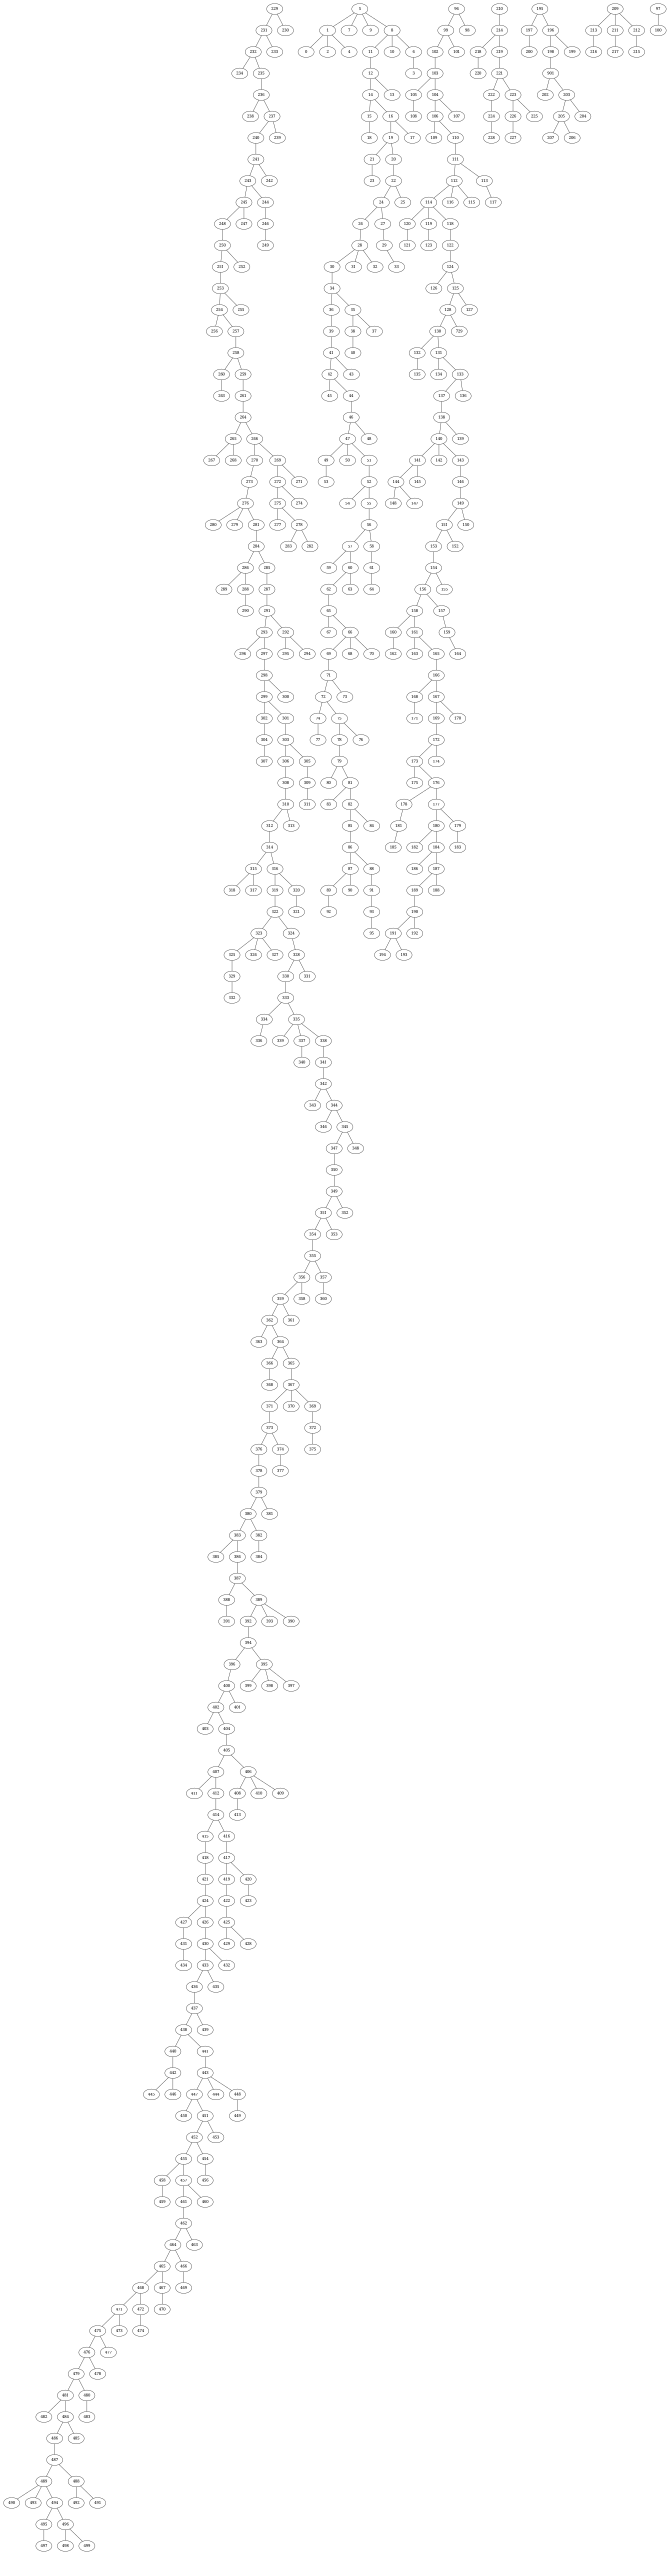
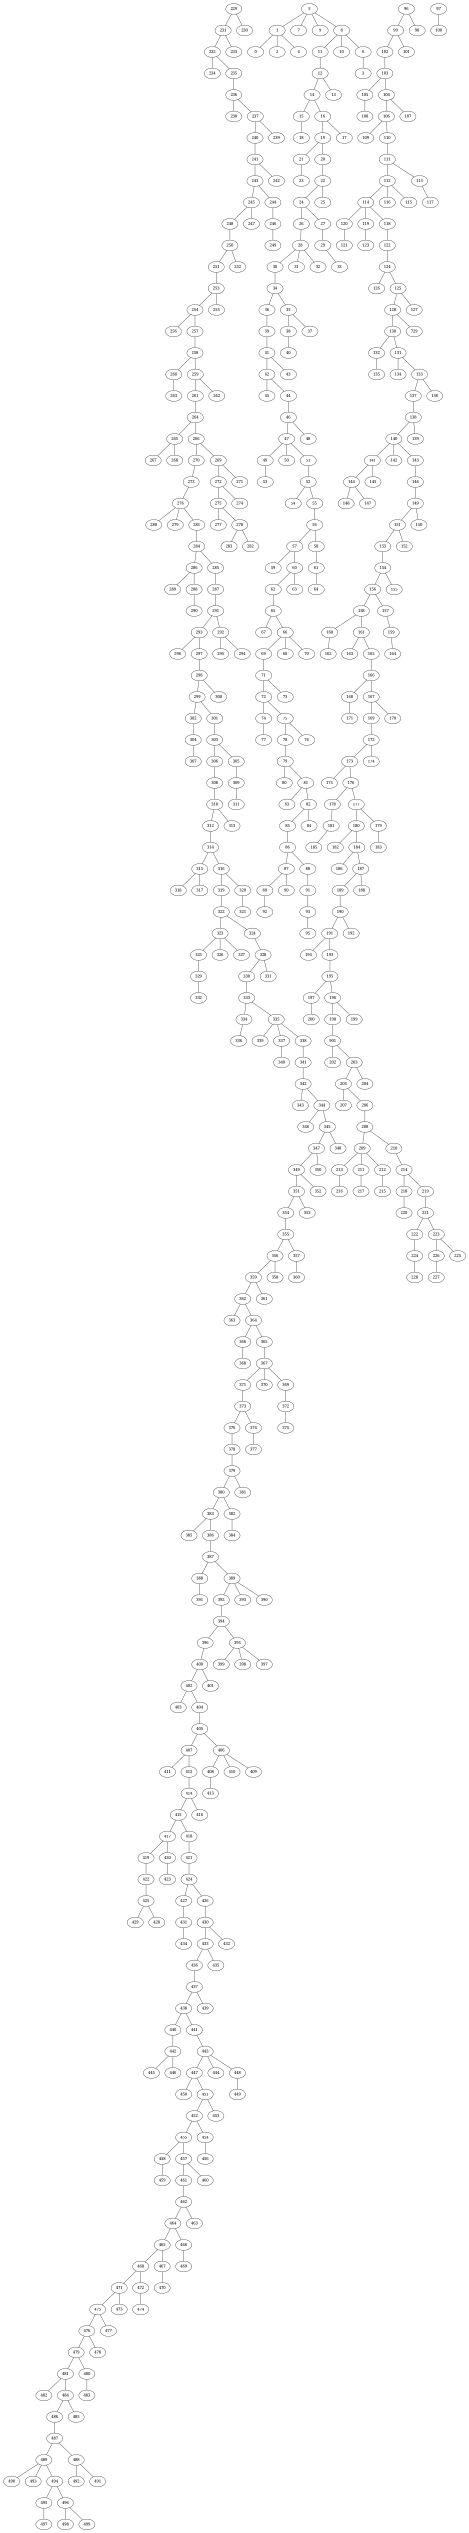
  graph {
    fontname="Noto Serif"
    node [fontname="Noto Serif"]
    edge [fontname="Noto Serif"]
    392
    394
    396
    395
    14
    15
    16
    18
    19
    17
    120
    121
    264
    265
    266
    267
    268
    270
    269
    74
    77
    245
    248
    247
    250
    49
    53
    440
    442
    445
    446
    52
    54
    55
    56
    173
    175
    176
    178
    177
    112
    114
    116
    115
    119
    118
    189
    190
    191
    192
    232
    234
    235
    236
    495
    497
    458
    459
    128
    130
    n61 [label=729]
    132
    131
    146
    149
    151
    150
    214
    218
    219
    220
    221
    325
    329
    332
    61
    64
    135
    153
    152
    154
    354
    355
    356
    357
    366
    368
    251
    253
    254
    255
    417
    419
    420
    422
    423
    65
    67
    66
    69
    68
    70
    476
    479
    478
    481
    480
    38
    40
    99
    102
    101
    103
    276
    280
    279
    281
    284
    30
    34
    36
    35
    333
    334
    335
    336
    339
    337
    338
    47
    50
    51
    286
    289
    288
    290
    169
    172
    174
    400
    402
    401
    293
    296
    297
    298
    260
    263
    359
    362
    361
    363
    364
    330
    322
    323
    324
    326
    327
    328
    292
    295
    294
    365
    367
    371
    370
    369
    358
    360
    465
    468
    467
    471
    472
    470
    373
    376
    374
    436
    437
    438
    439
    407
    411
    412
    414
    443
    447
    444
    448
    450
    451
    449
    243
    244
    246
    249
    123
    418
    421
    424
    464
    466
    469
    302
    304
    307
    122
    415
    416
    252
    205
    207
    206
+   208
    113
    117
    91
    93
    95
    105
    108
    285
    287
    309
    311
    5
    1
    7
    9
    8
    0
    2
    4
    11
    10
    6
    273
    272
    271
    134
    133
    137
    136
    78
    79
    80
    81
    213
    216
    89
    92
    427
    431
    434
    222
    223
    224
    226
    225
    168
    171
    156
    158
    157
    160
    161
    159
    372
    299
    300
    21
    20
    23
    22
    475
    473
    474
    24
    26
    27
    28
    29
    256
    257
    258
    259
    238
    237
    240
    239
    162
    41
    42
    43
    45
    44
    181
    185
    72
    75
    76
    155
    387
    388
    389
    391
    393
    390
    399
    398
    397
    124
    126
    125
    383
    385
    386
    275
    277
    278
    283
    282
    403
    404
    405
    138
    482
    484
    486
    485
    375
    496
    498
    499
    342
    343
    344
    346
    345
    378
    377
    425
    429
    428
    163
    165
    166
    33
    441
    31
    32
    12
    13
    347
    348
    39
    194
    193
    195
    291
    341
    209
    210
    211
    212
    57
    59
    60
    62
    63
    106
    109
    110
    111
    25
    97
    100
    96
    98
    37
    228
    83
    82
    406
    331
    483
    87
    90
    241
    242
    261
+   262
    340
    58
    303
    306
    305
    308
    274
    144
    148
    147
    3
    349
    350
    351
    352
    477
    180
    182
    184
    186
    187
    314
    315
    316
    318
    317
    319
    320
    379
    104
    107
    127
    46
    48
    197
    196
    200
    198
    199
    71
    73
    353
    452
    453
    426
    430
    141
    145
    231
    233
    217
    215
    85
    84
    433
    432
    167
    170
    n453 [label=901]
    202
    203
    204
    229
    230
    380
    381
    382
    86
    88
    487
    140
    142
    143
    408
    413
    435
    164
    179
    321
    227
    455
    457
    461
    460
    312
    384
    462
    463
    410
    409
    310
    313
    489
    488
    490
    493
    494
    492
    491
    454
    456
    139
    301
    188
    183
    392 -- 394
    394 -- 396
    394 -- 395
    396 -- 400
    395 -- 399
    395 -- 398
    395 -- 397
    14 -- 15
    14 -- 16
    15 -- 18
    16 -- 19
    16 -- 17
    19 -- 21
    19 -- 20
    120 -- 121
    264 -- 265
    264 -- 266
    265 -- 267
    265 -- 268
    266 -- 270
    266 -- 269
    270 -- 273
    269 -- 272
    269 -- 271
    74 -- 77
    245 -- 248
    245 -- 247
    248 -- 250
    250 -- 251
    250 -- 252
    49 -- 53
    440 -- 442
    442 -- 445
    442 -- 446
    52 -- 54
    52 -- 55
    55 -- 56
    56 -- 57
    56 -- 58
    173 -- 175
    173 -- 176
    176 -- 178
    176 -- 177
    178 -- 181
    177 -- 180
    177 -- 179
    112 -- 114
    112 -- 116
    112 -- 115
    114 -- 120
    114 -- 119
    114 -- 118
    119 -- 123
    118 -- 122
    189 -- 190
    190 -- 191
    190 -- 192
    191 -- 194
    191 -- 193
    232 -- 234
    232 -- 235
    235 -- 236
    236 -- 238
    236 -- 237
    495 -- 497
    458 -- 459
    128 -- 130
    128 -- n61
    130 -- 132
    130 -- 131
    132 -- 135
    131 -- 134
    131 -- 133
    146 -- 149
    149 -- 151
    149 -- 150
    151 -- 153
    151 -- 152
    214 -- 218
    214 -- 219
    218 -- 220
    219 -- 221
    221 -- 222
    221 -- 223
    325 -- 329
    329 -- 332
    61 -- 64
    153 -- 154
    154 -- 156
    154 -- 155
    354 -- 355
    355 -- 356
    355 -- 357
    356 -- 359
    356 -- 358
    357 -- 360
    366 -- 368
    251 -- 253
    253 -- 254
    253 -- 255
    254 -- 256
    254 -- 257
    417 -- 419
    417 -- 420
    419 -- 422
    420 -- 423
    422 -- 425
    65 -- 67
    65 -- 66
    66 -- 69
    66 -- 68
    66 -- 70
    69 -- 71
    476 -- 479
    476 -- 478
    479 -- 481
    479 -- 480
    481 -- 482
    481 -- 484
    480 -- 483
    38 -- 40
    99 -- 102
    99 -- 101
    102 -- 103
    103 -- 105
    103 -- 104
    276 -- 280
    276 -- 279
    276 -- 281
    281 -- 284
    284 -- 286
    284 -- 285
    30 -- 34
    34 -- 36
    34 -- 35
    36 -- 39
    35 -- 38
    35 -- 37
    333 -- 334
    333 -- 335
    334 -- 336
    335 -- 339
    335 -- 337
    335 -- 338
    337 -- 340
    338 -- 341
    47 -- 49
    47 -- 50
    47 -- 51
    51 -- 52
    286 -- 289
    286 -- 288
    288 -- 290
    169 -- 172
    172 -- 173
    172 -- 174
    400 -- 402
    400 -- 401
    402 -- 403
    402 -- 404
    293 -- 296
    293 -- 297
    297 -- 298
    298 -- 299
    298 -- 300
    260 -- 263
    359 -- 362
    359 -- 361
    362 -- 363
    362 -- 364
    364 -- 366
    364 -- 365
    330 -- 333
    322 -- 323
    322 -- 324
    323 -- 325
    323 -- 326
    323 -- 327
    324 -- 328
    328 -- 330
    328 -- 331
    292 -- 295
    292 -- 294
    365 -- 367
    367 -- 371
    367 -- 370
    367 -- 369
    371 -- 373
    369 -- 372
    465 -- 468
    465 -- 467
    468 -- 471
    468 -- 472
    467 -- 470
    471 -- 475
    471 -- 473
    472 -- 474
    373 -- 376
    373 -- 374
    376 -- 378
    374 -- 377
    436 -- 437
    437 -- 438
    437 -- 439
    438 -- 440
    438 -- 441
    407 -- 411
    407 -- 412
    412 -- 414
    414 -- 415
    414 -- 416
    443 -- 447
    443 -- 444
    443 -- 448
    447 -- 450
    447 -- 451
    448 -- 449
    451 -- 452
    451 -- 453
    243 -- 245
    243 -- 244
    244 -- 246
    246 -- 249
    418 -- 421
    421 -- 424
    424 -- 427
    424 -- 426
    464 -- 465
    464 -- 466
    466 -- 469
    302 -- 304
    304 -- 307
    122 -- 124
-   416 -- 417
+   415 -- 417
    415 -- 418
    205 -- 207
    205 -- 206
+   206 -- 208
+   208 -- 209
+   208 -- 210
    113 -- 117
    91 -- 93
    93 -- 95
    105 -- 108
    285 -- 287
    287 -- 291
    309 -- 311
    5 -- 1
    5 -- 7
    5 -- 9
    5 -- 8
    1 -- 0
    1 -- 2
    1 -- 4
    8 -- 11
    8 -- 10
    8 -- 6
    11 -- 12
    6 -- 3
    273 -- 276
    272 -- 275
    272 -- 274
    133 -- 137
    133 -- 136
    137 -- 138
    78 -- 79
    79 -- 80
    79 -- 81
    81 -- 83
    81 -- 82
    213 -- 216
    89 -- 92
    427 -- 431
    431 -- 434
    222 -- 224
    223 -- 226
    223 -- 225
    224 -- 228
    226 -- 227
    168 -- 171
    156 -- 158
    156 -- 157
    158 -- 160
    158 -- 161
    157 -- 159
    160 -- 162
    161 -- 163
    161 -- 165
    159 -- 164
    372 -- 375
    299 -- 302
    299 -- 301
    21 -- 23
    20 -- 22
    22 -- 24
    22 -- 25
    475 -- 476
    475 -- 477
    24 -- 26
    24 -- 27
    26 -- 28
    27 -- 29
    28 -- 30
    28 -- 31
    28 -- 32
    29 -- 33
    257 -- 258
    258 -- 260
    258 -- 259
    259 -- 261
+   259 -- 262
    237 -- 240
    237 -- 239
    240 -- 241
    41 -- 42
    41 -- 43
    42 -- 45
    42 -- 44
    44 -- 46
    181 -- 185
    72 -- 74
    72 -- 75
    75 -- 78
    75 -- 76
    387 -- 388
    387 -- 389
    388 -- 391
    389 -- 392
    389 -- 393
    389 -- 390
    124 -- 126
    124 -- 125
    125 -- 128
    125 -- 127
    383 -- 385
    383 -- 386
    386 -- 387
    275 -- 277
    275 -- 278
    278 -- 283
    278 -- 282
    404 -- 405
    405 -- 407
    405 -- 406
    138 -- 140
    138 -- 139
    484 -- 486
    484 -- 485
    486 -- 487
    496 -- 498
    496 -- 499
    342 -- 343
    342 -- 344
    344 -- 346
    344 -- 345
    345 -- 347
    345 -- 348
    378 -- 379
    425 -- 429
    425 -- 428
    165 -- 166
    166 -- 168
    166 -- 167
    441 -- 443
    12 -- 14
    12 -- 13
-   350 -- 349
+   347 -- 349
    347 -- 350
    39 -- 41
+   193 -- 195
    195 -- 197
    195 -- 196
    291 -- 293
    291 -- 292
    341 -- 342
    209 -- 213
    209 -- 211
    209 -- 212
    210 -- 214
    211 -- 217
    212 -- 215
    57 -- 59
    57 -- 60
    60 -- 62
    60 -- 63
    62 -- 65
    106 -- 109
    106 -- 110
    110 -- 111
    111 -- 112
    111 -- 113
    97 -- 100
    96 -- 99
    96 -- 98
    82 -- 85
    82 -- 84
    406 -- 408
    406 -- 410
    406 -- 409
    87 -- 89
    87 -- 90
    241 -- 243
    241 -- 242
    261 -- 264
    58 -- 61
    303 -- 306
    303 -- 305
    306 -- 308
    305 -- 309
    308 -- 310
    144 -- 148
    144 -- 147
    349 -- 351
    349 -- 352
    351 -- 354
    351 -- 353
    180 -- 182
    180 -- 184
    184 -- 186
    184 -- 187
    187 -- 189
    187 -- 188
    314 -- 315
    314 -- 316
    315 -- 318
    315 -- 317
    316 -- 319
    316 -- 320
    319 -- 322
    320 -- 321
    379 -- 380
    379 -- 381
    104 -- 106
    104 -- 107
    46 -- 47
    46 -- 48
    197 -- 200
    196 -- 198
    196 -- 199
    198 -- n453
    71 -- 72
    71 -- 73
    452 -- 455
    452 -- 454
    426 -- 430
    430 -- 433
    430 -- 432
    141 -- 144
    141 -- 145
    231 -- 232
    231 -- 233
    85 -- 86
    433 -- 436
    433 -- 435
    167 -- 169
    167 -- 170
    n453 -- 202
    n453 -- 203
    203 -- 205
    203 -- 204
    229 -- 231
    229 -- 230
    380 -- 383
    380 -- 382
    382 -- 384
    86 -- 87
    86 -- 88
    88 -- 91
    487 -- 489
    487 -- 488
    140 -- 141
    140 -- 142
    140 -- 143
    143 -- 146
    408 -- 413
    179 -- 183
    455 -- 458
    455 -- 457
    457 -- 461
    457 -- 460
    461 -- 462
    312 -- 314
    462 -- 464
    462 -- 463
    310 -- 312
    310 -- 313
    489 -- 490
    489 -- 493
    489 -- 494
    488 -- 492
    488 -- 491
    494 -- 495
    494 -- 496
    454 -- 456
    301 -- 303
  }
